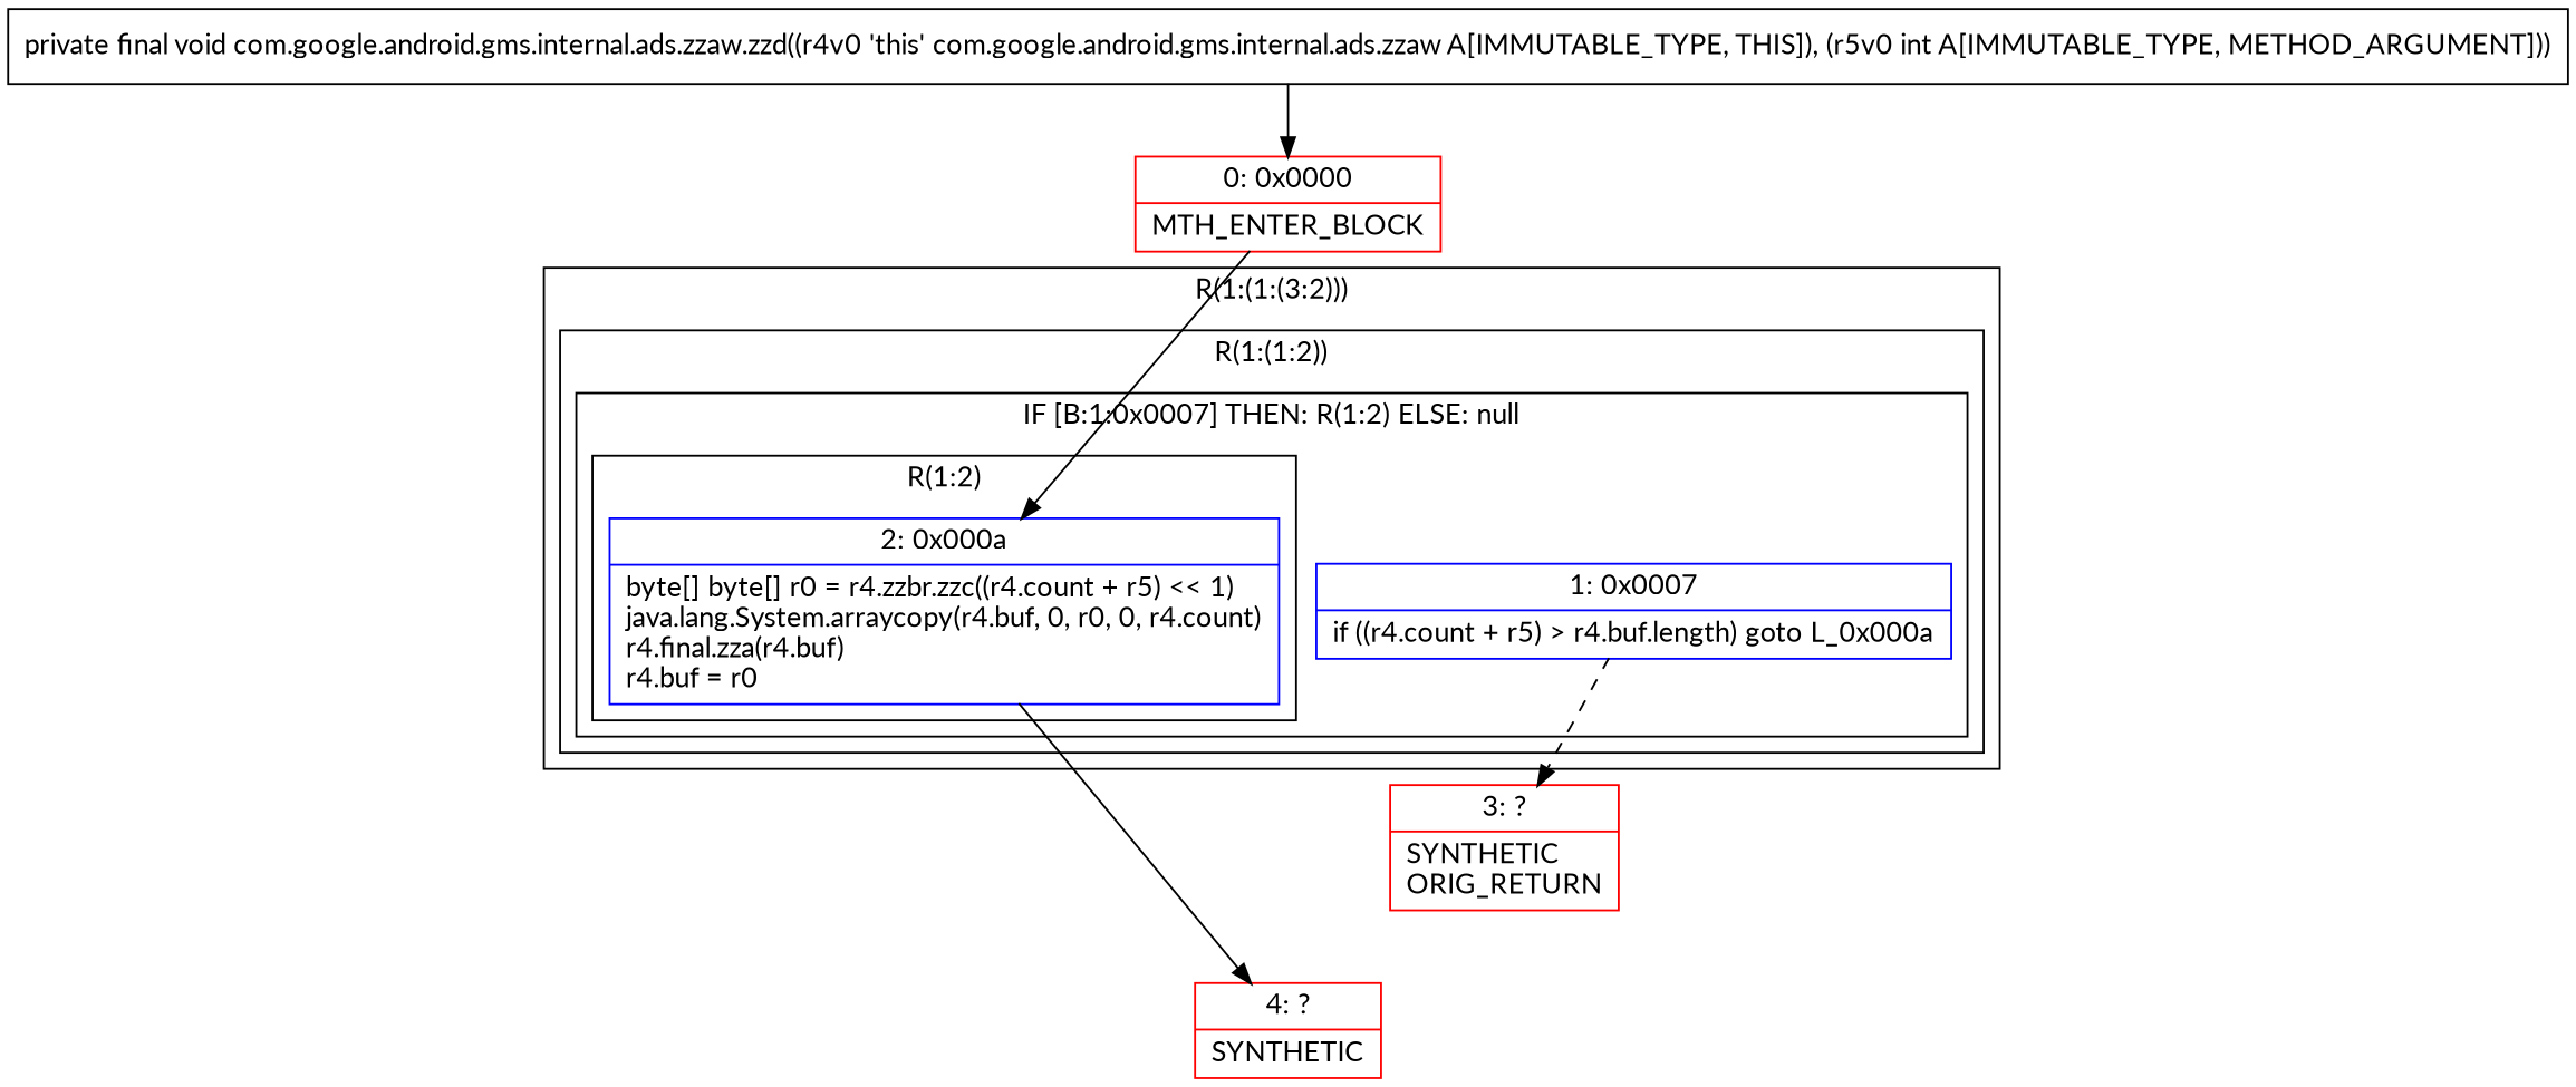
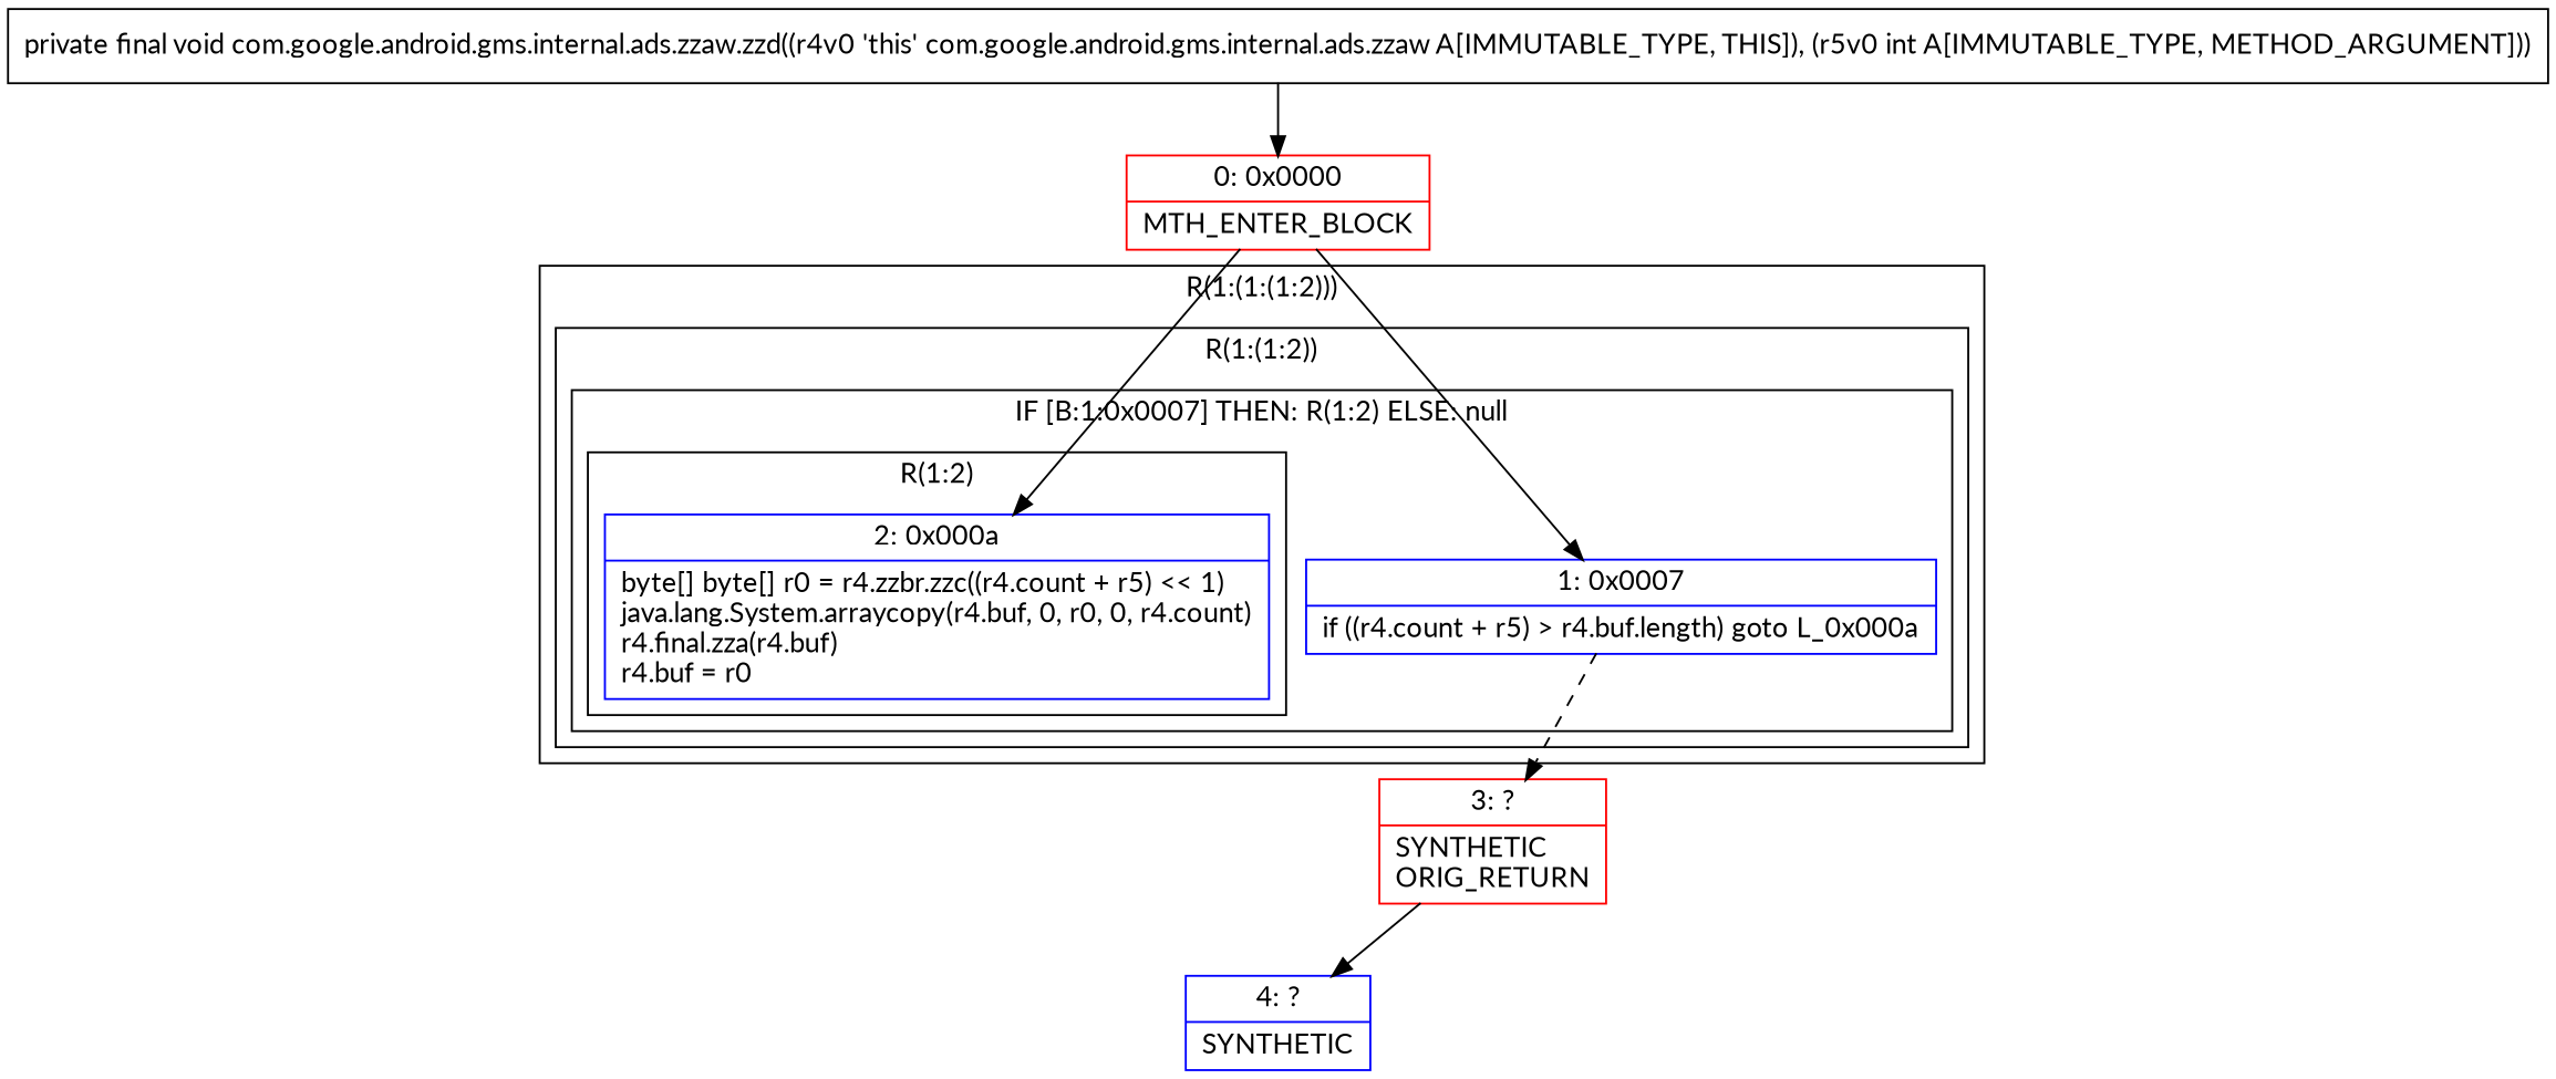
  digraph {
    fontname=Lato
    node [color=red fontname=Lato shape=record]
    edge [fontname=Lato]
    n1 [color=blue label="{2\:\ 0x000a|byte[] byte[] r0 = r4.zzbr.zzc((r4.count + r5) \<\< 1)\ljava.lang.System.arraycopy(r4.buf, 0, r0, 0, r4.count)\lr4.final.zza(r4.buf)\lr4.buf = r0\l}"]
    n2 [color=blue label="{1\:\ 0x0007|if ((r4.count + r5) \> r4.buf.length) goto L_0x000a\l}"]
-   n3 [label="{4\:\ ?|SYNTHETIC\l}"]
+   n3 [color=blue label="{4\:\ ?|SYNTHETIC\l}"]
    n4 [label="{3\:\ ?|SYNTHETIC\lORIG_RETURN\l}"]
    n5 [label="{0\:\ 0x0000|MTH_ENTER_BLOCK\l}"]
    n6 [label="{private final void com.google.android.gms.internal.ads.zzaw.zzd((r4v0 'this' com.google.android.gms.internal.ads.zzaw A[IMMUTABLE_TYPE, THIS]), (r5v0 int A[IMMUTABLE_TYPE, METHOD_ARGUMENT])) }" color=""]
    subgraph cluster_1 {
-     label="R(1:(1:(3:2)))"
+     label="R(1:(1:(1:2)))"
      subgraph cluster_2 {
        label="R(1:(1:2))"
        subgraph cluster_3 {
          label="IF [B:1:0x0007] THEN: R(1:2) ELSE: null"
          n2
          subgraph cluster_4 {
            label="R(1:2)"
            n1
          }
        }
      }
    }
-   n1 -> n3
+   n4 -> n3
    n2 -> n4 [style=dashed]
    n5 -> n1
+   n5 -> n2
    n6 -> n5
  }
